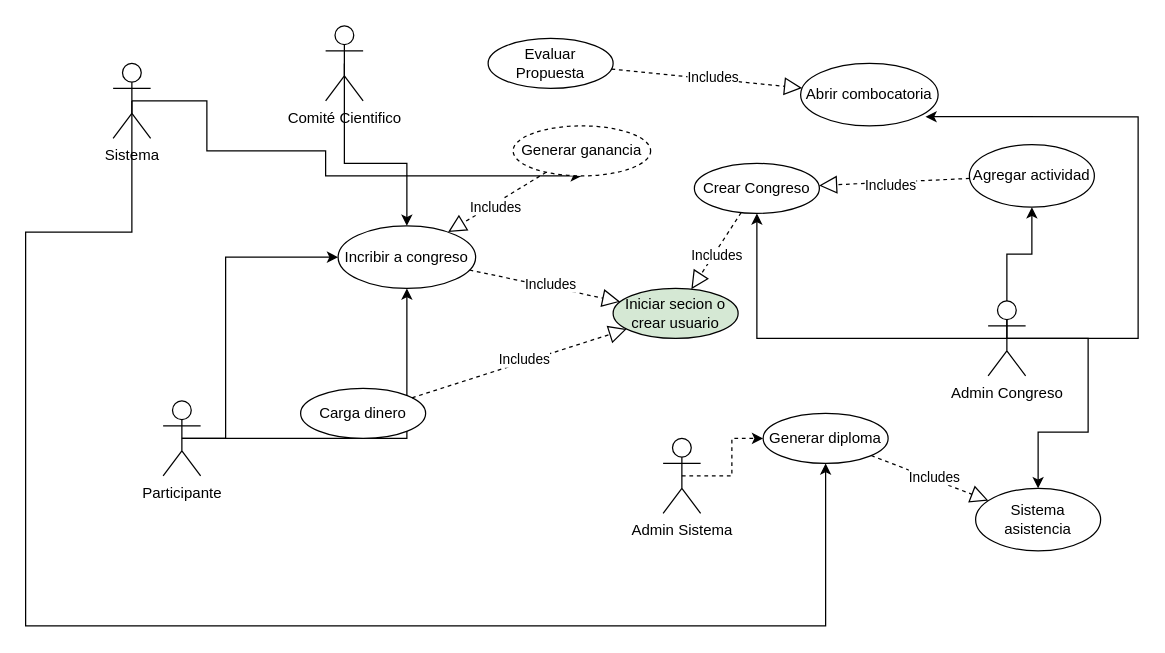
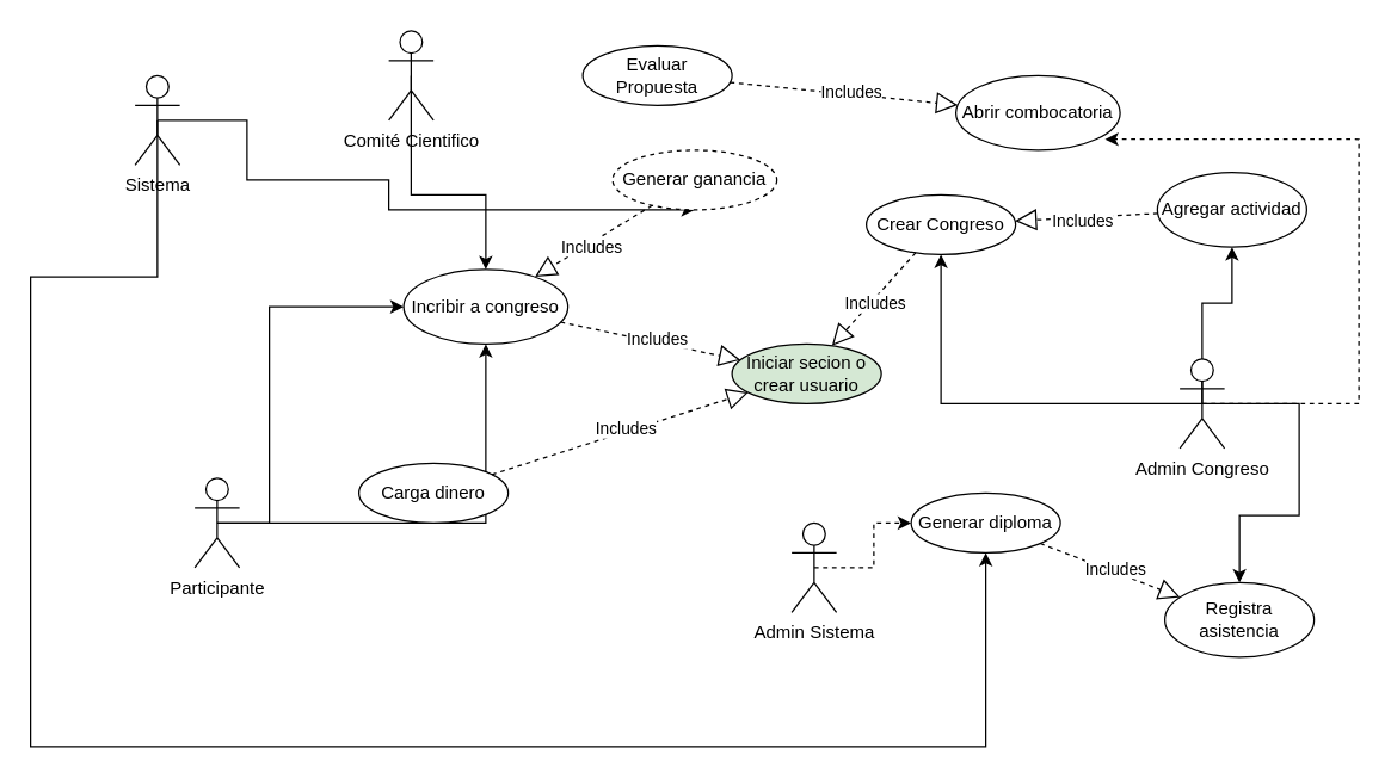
  <mxCell id="0" />
  <mxCell id="1" parent="0" />
  <mxCell id="2" style="edgeStyle=orthogonalEdgeStyle;rounded=0;orthogonalLoop=1;jettySize=auto;html=1;exitX=0.5;exitY=0.5;exitDx=0;exitDy=0;exitPerimeter=0;" parent="1" source="5" target="19" edge="1"><mxGeometry relative="1" as="geometry" /></mxCell>
  <mxCell id="3" style="edgeStyle=orthogonalEdgeStyle;rounded=0;orthogonalLoop=1;jettySize=auto;html=1;exitX=0.5;exitY=0.5;exitDx=0;exitDy=0;exitPerimeter=0;" parent="1" source="37" target="33" edge="1"><mxGeometry relative="1" as="geometry"><Array as="points"><mxPoint x="105" y="185" /><mxPoint x="20" y="185" /><mxPoint x="20" y="500" /><mxPoint x="660" y="500" /></Array></mxGeometry></mxCell>
  <mxCell id="4" style="edgeStyle=orthogonalEdgeStyle;rounded=0;orthogonalLoop=1;jettySize=auto;html=1;exitX=0.5;exitY=0.5;exitDx=0;exitDy=0;exitPerimeter=0;" edge="1" parent="1" source="5" target="19"><mxGeometry relative="1" as="geometry"><Array as="points"><mxPoint x="180" y="350" /><mxPoint x="180" y="205" /></Array></mxGeometry></mxCell>
  <mxCell id="5" value="Participante" style="shape=umlActor;verticalLabelPosition=bottom;verticalAlign=top;html=1;" parent="1" vertex="1"><mxGeometry x="130" y="320" width="30" height="60" as="geometry" /></mxCell>
  <mxCell id="6" style="edgeStyle=orthogonalEdgeStyle;rounded=0;orthogonalLoop=1;jettySize=auto;html=1;exitX=0.5;exitY=0.5;exitDx=0;exitDy=0;exitPerimeter=0;" parent="1" source="9" target="26" edge="1"><mxGeometry relative="1" as="geometry" /></mxCell>
  <mxCell id="7" style="edgeStyle=orthogonalEdgeStyle;rounded=0;orthogonalLoop=1;jettySize=auto;html=1;exitX=0.5;exitY=0.5;exitDx=0;exitDy=0;exitPerimeter=0;" parent="1" source="9" target="29" edge="1"><mxGeometry relative="1" as="geometry" /></mxCell>
  <mxCell id="8" style="edgeStyle=orthogonalEdgeStyle;rounded=0;orthogonalLoop=1;jettySize=auto;html=1;exitX=0.5;exitY=0.5;exitDx=0;exitDy=0;exitPerimeter=0;" edge="1" parent="1" source="9" target="32"><mxGeometry relative="1" as="geometry"><Array as="points"><mxPoint x="870" y="270" /><mxPoint x="870" y="345" /><mxPoint x="830" y="345" /></Array></mxGeometry></mxCell>
  <mxCell id="9" value="Admin Congreso" style="shape=umlActor;verticalLabelPosition=bottom;verticalAlign=top;html=1;" parent="1" vertex="1"><mxGeometry x="790" y="240" width="30" height="60" as="geometry" /></mxCell>
  <mxCell id="10" style="edgeStyle=orthogonalEdgeStyle;rounded=0;orthogonalLoop=1;jettySize=auto;html=1;exitX=0.5;exitY=0.5;exitDx=0;exitDy=0;exitPerimeter=0;dashed=1;" parent="1" source="11" target="33" edge="1"><mxGeometry relative="1" as="geometry" /></mxCell>
  <mxCell id="11" value="Admin Sistema" style="shape=umlActor;verticalLabelPosition=bottom;verticalAlign=top;html=1;" parent="1" vertex="1"><mxGeometry x="530" y="350" width="30" height="60" as="geometry" /></mxCell>
  <mxCell id="12" style="edgeStyle=orthogonalEdgeStyle;rounded=0;orthogonalLoop=1;jettySize=auto;html=1;exitX=0.5;exitY=0.5;exitDx=0;exitDy=0;exitPerimeter=0;" parent="1" source="13" target="19" edge="1"><mxGeometry relative="1" as="geometry" /></mxCell>
  <mxCell id="13" value="Comité Cientifico" style="shape=umlActor;verticalLabelPosition=bottom;verticalAlign=top;html=1;" parent="1" vertex="1"><mxGeometry x="260" y="20" width="30" height="60" as="geometry" /></mxCell>
  <mxCell id="14" value="Evaluar Propuesta" style="ellipse;whiteSpace=wrap;html=1;" parent="1" vertex="1"><mxGeometry x="390" y="30" width="100" height="40" as="geometry" /></mxCell>
  <mxCell id="15" value="Abrir combocatoria" style="ellipse;whiteSpace=wrap;html=1;" parent="1" vertex="1"><mxGeometry x="640" y="50" width="110" height="50" as="geometry" /></mxCell>
  <mxCell id="16" value="" style="endArrow=block;dashed=1;endFill=0;endSize=12;html=1;rounded=0;" parent="1" source="14" target="15" edge="1"><mxGeometry width="160" relative="1" as="geometry"><mxPoint x="470" y="100" as="sourcePoint" /><mxPoint x="630" y="100" as="targetPoint" /></mxGeometry></mxCell>
  <mxCell id="17" value="Includes" style="edgeLabel;html=1;align=center;verticalAlign=middle;resizable=0;points=[];" parent="16" vertex="1" connectable="0"><mxGeometry x="0.058" y="2" relative="1" as="geometry"><mxPoint as="offset" /></mxGeometry></mxCell>
- <mxCell id="18" style="edgeStyle=orthogonalEdgeStyle;rounded=0;orthogonalLoop=1;jettySize=auto;html=1;exitX=0.5;exitY=0.5;exitDx=0;exitDy=0;exitPerimeter=0;entryX=0.908;entryY=0.853;entryDx=0;entryDy=0;entryPerimeter=0;" parent="1" source="9" target="15" edge="1"><mxGeometry relative="1" as="geometry"><Array as="points"><mxPoint x="910" y="270" /><mxPoint x="910" y="93" /></Array></mxGeometry></mxCell>
+ <mxCell id="18" style="edgeStyle=orthogonalEdgeStyle;rounded=0;orthogonalLoop=1;jettySize=auto;html=1;exitX=0.5;exitY=0.5;exitDx=0;exitDy=0;exitPerimeter=0;entryX=0.908;entryY=0.853;entryDx=0;entryDy=0;entryPerimeter=0;dashed=1;" parent="1" source="9" target="15" edge="1"><mxGeometry relative="1" as="geometry"><Array as="points"><mxPoint x="910" y="270" /><mxPoint x="910" y="93" /></Array></mxGeometry></mxCell>
  <mxCell id="19" value="Incribir a congreso" style="ellipse;whiteSpace=wrap;html=1;" parent="1" vertex="1"><mxGeometry x="270" y="180" width="110" height="50" as="geometry" /></mxCell>
  <mxCell id="20" value="Iniciar secion o crear usuario" style="ellipse;whiteSpace=wrap;html=1;fillColor=#d5e8d4;" parent="1" vertex="1"><mxGeometry x="490" y="230" width="100" height="40" as="geometry" /></mxCell>
  <mxCell id="21" value="" style="endArrow=block;dashed=1;endFill=0;endSize=12;html=1;rounded=0;" parent="1" source="19" target="20" edge="1"><mxGeometry width="160" relative="1" as="geometry"><mxPoint x="380" y="210" as="sourcePoint" /><mxPoint x="532" y="225" as="targetPoint" /></mxGeometry></mxCell>
  <mxCell id="22" value="Includes" style="edgeLabel;html=1;align=center;verticalAlign=middle;resizable=0;points=[];" parent="21" vertex="1" connectable="0"><mxGeometry x="0.058" y="2" relative="1" as="geometry"><mxPoint as="offset" /></mxGeometry></mxCell>
  <mxCell id="23" value="Carga dinero" style="ellipse;whiteSpace=wrap;html=1;" parent="1" vertex="1"><mxGeometry x="240" y="310" width="100" height="40" as="geometry" /></mxCell>
  <mxCell id="24" value="" style="endArrow=block;dashed=1;endFill=0;endSize=12;html=1;rounded=0;" parent="1" source="23" target="20" edge="1"><mxGeometry width="160" relative="1" as="geometry"><mxPoint x="390" y="270" as="sourcePoint" /><mxPoint x="542" y="285" as="targetPoint" /></mxGeometry></mxCell>
  <mxCell id="25" value="Includes" style="edgeLabel;html=1;align=center;verticalAlign=middle;resizable=0;points=[];" parent="24" vertex="1" connectable="0"><mxGeometry x="0.058" y="2" relative="1" as="geometry"><mxPoint as="offset" /></mxGeometry></mxCell>
- <mxCell id="26" value="Crear Congreso" style="ellipse;whiteSpace=wrap;html=1;" parent="1" vertex="1"><mxGeometry x="555" y="130" width="100" height="40" as="geometry" /></mxCell>
+ <mxCell id="26" value="Crear Congreso" style="ellipse;whiteSpace=wrap;html=1;" parent="1" vertex="1"><mxGeometry x="580" y="130" width="100" height="40" as="geometry" /></mxCell>
  <mxCell id="27" value="" style="endArrow=block;dashed=1;endFill=0;endSize=12;html=1;rounded=0;" parent="1" source="26" target="20" edge="1"><mxGeometry width="160" relative="1" as="geometry"><mxPoint x="610" y="200" as="sourcePoint" /><mxPoint x="762" y="215" as="targetPoint" /></mxGeometry></mxCell>
  <mxCell id="28" value="Includes" style="edgeLabel;html=1;align=center;verticalAlign=middle;resizable=0;points=[];" parent="27" vertex="1" connectable="0"><mxGeometry x="0.058" y="2" relative="1" as="geometry"><mxPoint as="offset" /></mxGeometry></mxCell>
  <mxCell id="29" value="Agregar actividad" style="ellipse;whiteSpace=wrap;html=1;" parent="1" vertex="1"><mxGeometry x="775" y="115" width="100" height="50" as="geometry" /></mxCell>
  <mxCell id="30" value="" style="endArrow=block;dashed=1;endFill=0;endSize=12;html=1;rounded=0;" parent="1" source="29" target="26" edge="1"><mxGeometry width="160" relative="1" as="geometry"><mxPoint x="730" y="180" as="sourcePoint" /><mxPoint x="882" y="195" as="targetPoint" /></mxGeometry></mxCell>
  <mxCell id="31" value="Includes" style="edgeLabel;html=1;align=center;verticalAlign=middle;resizable=0;points=[];" parent="30" vertex="1" connectable="0"><mxGeometry x="0.058" y="2" relative="1" as="geometry"><mxPoint as="offset" /></mxGeometry></mxCell>
- <mxCell id="32" value="Sistema asistencia" style="ellipse;whiteSpace=wrap;html=1;" parent="1" vertex="1"><mxGeometry x="780" y="390" width="100" height="50" as="geometry" /></mxCell>
+ <mxCell id="32" value="Registra asistencia" style="ellipse;whiteSpace=wrap;html=1;" parent="1" vertex="1"><mxGeometry x="780" y="390" width="100" height="50" as="geometry" /></mxCell>
  <mxCell id="33" value="Generar diploma" style="ellipse;whiteSpace=wrap;html=1;" parent="1" vertex="1"><mxGeometry x="610" y="330" width="100" height="40" as="geometry" /></mxCell>
  <mxCell id="34" value="" style="endArrow=block;dashed=1;endFill=0;endSize=12;html=1;rounded=0;" parent="1" source="33" target="32" edge="1"><mxGeometry width="160" relative="1" as="geometry"><mxPoint x="610" y="310" as="sourcePoint" /><mxPoint x="762" y="325" as="targetPoint" /></mxGeometry></mxCell>
  <mxCell id="35" value="Includes" style="edgeLabel;html=1;align=center;verticalAlign=middle;resizable=0;points=[];" parent="34" vertex="1" connectable="0"><mxGeometry x="0.058" y="2" relative="1" as="geometry"><mxPoint as="offset" /></mxGeometry></mxCell>
  <mxCell id="36" style="edgeStyle=orthogonalEdgeStyle;rounded=0;orthogonalLoop=1;jettySize=auto;html=1;exitX=0.5;exitY=0.5;exitDx=0;exitDy=0;exitPerimeter=0;" edge="1" parent="1" source="37" target="38"><mxGeometry relative="1" as="geometry"><Array as="points"><mxPoint x="165" y="120" /><mxPoint x="260" y="120" /><mxPoint x="260" y="140" /></Array></mxGeometry></mxCell>
  <mxCell id="37" value="Sistema" style="shape=umlActor;verticalLabelPosition=bottom;verticalAlign=top;html=1;" vertex="1" parent="1"><mxGeometry x="90" y="50" width="30" height="60" as="geometry" /></mxCell>
  <mxCell id="38" value="Generar ganancia" style="ellipse;whiteSpace=wrap;html=1;dashed=1;" vertex="1" parent="1"><mxGeometry x="410" y="100" width="110" height="40" as="geometry" /></mxCell>
  <mxCell id="39" value="" style="endArrow=block;dashed=1;endFill=0;endSize=12;html=1;rounded=0;" edge="1" parent="1" source="38" target="19"><mxGeometry width="160" relative="1" as="geometry"><mxPoint x="390" y="210" as="sourcePoint" /><mxPoint x="511" y="236" as="targetPoint" /></mxGeometry></mxCell>
  <mxCell id="40" value="Includes" style="edgeLabel;html=1;align=center;verticalAlign=middle;resizable=0;points=[];" vertex="1" connectable="0" parent="39"><mxGeometry x="0.058" y="2" relative="1" as="geometry"><mxPoint as="offset" /></mxGeometry></mxCell>
